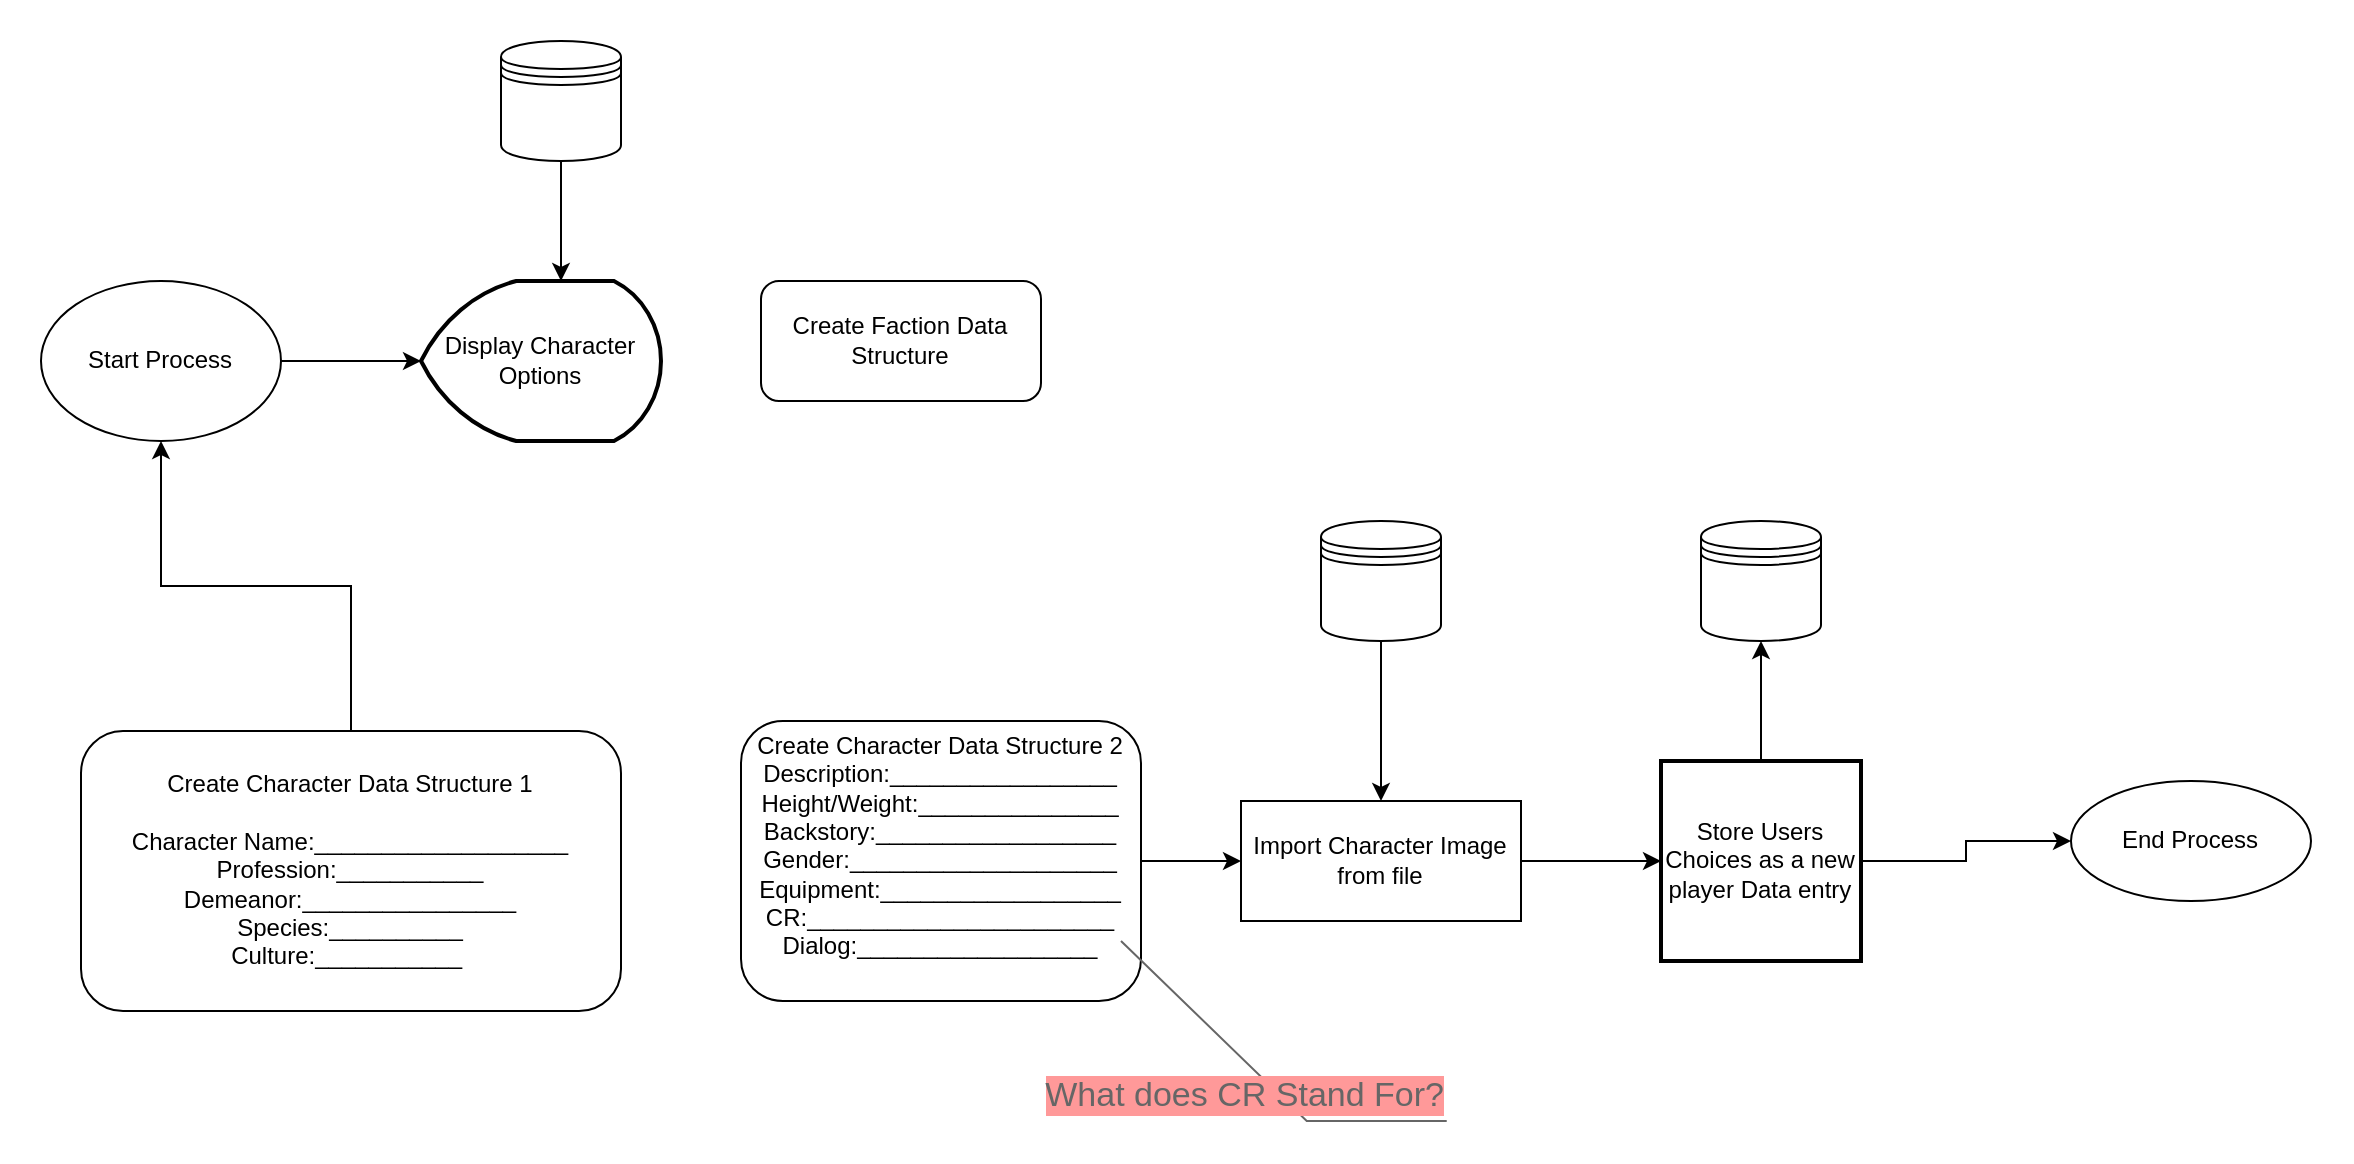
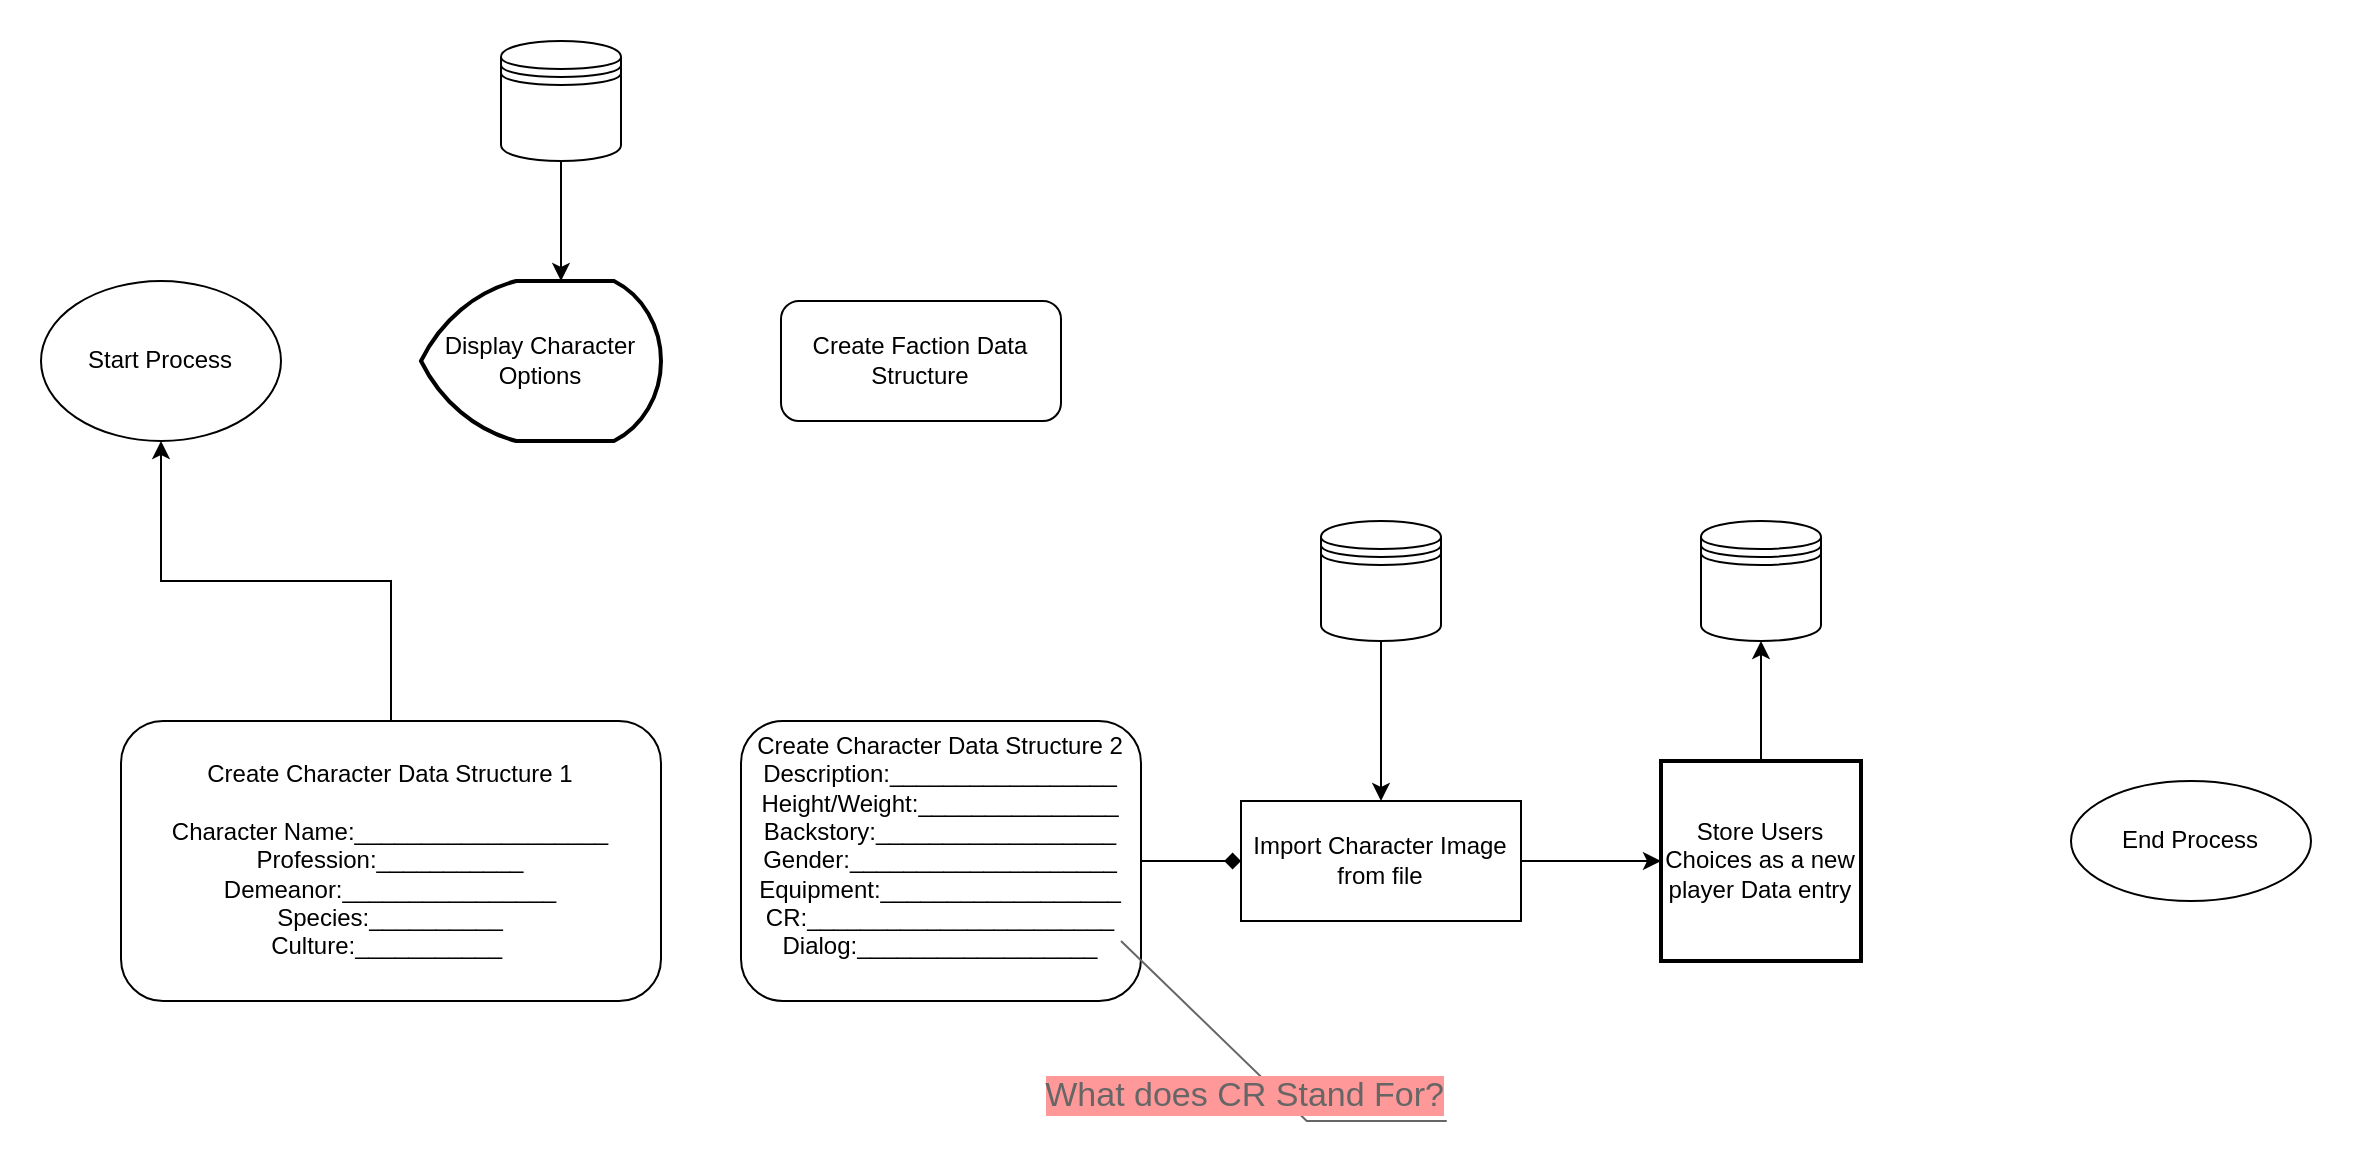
  <mxCell id="0" />
  <mxCell id="1" parent="0" />
- <mxCell id="2" style="edgeStyle=orthogonalEdgeStyle;rounded=0;orthogonalLoop=1;jettySize=auto;html=1;" parent="1" source="3" target="4" edge="1"><mxGeometry relative="1" as="geometry" /></mxCell>
  <mxCell id="3" value="Start Process" style="ellipse;whiteSpace=wrap;html=1;" parent="1" vertex="1"><mxGeometry x="20" y="140" width="120" height="80" as="geometry" /></mxCell>
  <mxCell id="4" value="Display Character Options" style="strokeWidth=2;html=1;shape=mxgraph.flowchart.display;whiteSpace=wrap;" parent="1" vertex="1"><mxGeometry x="210" y="140" width="120" height="80" as="geometry" /></mxCell>
- <mxCell id="5" style="edgeStyle=orthogonalEdgeStyle;rounded=0;orthogonalLoop=1;jettySize=auto;html=1;" parent="1" source="7" target="12" edge="1"><mxGeometry relative="1" as="geometry"><mxPoint x="360" y="430" as="targetPoint" /></mxGeometry></mxCell>
  <mxCell id="6" style="edgeStyle=orthogonalEdgeStyle;rounded=0;orthogonalLoop=1;jettySize=auto;html=1;exitX=0.5;exitY=0;exitDx=0;exitDy=0;entryX=0.5;entryY=1;entryDx=0;entryDy=0;" parent="1" source="7" target="13" edge="1"><mxGeometry relative="1" as="geometry" /></mxCell>
  <mxCell id="7" value="Store Users Choices as a new player Data entry" style="rounded=1;whiteSpace=wrap;html=1;absoluteArcSize=1;arcSize=0;strokeWidth=2;" parent="1" vertex="1"><mxGeometry x="830" y="380" width="100" height="100" as="geometry" /></mxCell>
  <mxCell id="8" style="edgeStyle=orthogonalEdgeStyle;rounded=0;orthogonalLoop=1;jettySize=auto;html=1;" parent="1" source="9" target="3" edge="1"><mxGeometry relative="1" as="geometry" /></mxCell>
- <mxCell id="9" value="Create Character Data Structure 1&lt;br&gt;&lt;br&gt;&lt;div&gt;Character Name:___________________&lt;/div&gt;&lt;div&gt;Profession:___________&lt;/div&gt;&lt;div&gt;Demeanor:________________&lt;/div&gt;&lt;div&gt;Species:__________&lt;/div&gt;&lt;span&gt;Culture:___________&lt;/span&gt;&amp;nbsp;&lt;br&gt;" style="rounded=1;whiteSpace=wrap;html=1;" parent="1" vertex="1"><mxGeometry x="40" y="365" width="270" height="140" as="geometry" /></mxCell>
- <mxCell id="10" style="edgeStyle=orthogonalEdgeStyle;rounded=0;orthogonalLoop=1;jettySize=auto;html=1;exitX=1;exitY=0.5;exitDx=0;exitDy=0;" parent="1" source="11" target="16" edge="1"><mxGeometry relative="1" as="geometry" /></mxCell>
+ <mxCell id="9" value="Create Character Data Structure 1&lt;br&gt;&lt;br&gt;&lt;div&gt;Character Name:___________________&lt;/div&gt;&lt;div&gt;Profession:___________&lt;/div&gt;&lt;div&gt;Demeanor:________________&lt;/div&gt;&lt;div&gt;Species:__________&lt;/div&gt;&lt;span&gt;Culture:___________&lt;/span&gt;&amp;nbsp;&lt;br&gt;" style="rounded=1;whiteSpace=wrap;html=1;" parent="1" vertex="1"><mxGeometry x="60" y="360" width="270" height="140" as="geometry" /></mxCell>
+ <mxCell id="10" style="edgeStyle=orthogonalEdgeStyle;rounded=0;orthogonalLoop=1;jettySize=auto;html=1;exitX=1;exitY=0.5;exitDx=0;exitDy=0;endArrow=diamond;" parent="1" source="11" target="16" edge="1"><mxGeometry relative="1" as="geometry" /></mxCell>
  <mxCell id="11" value="Create Character Data Structure 2&lt;br&gt;&lt;div&gt;Description:_________________&lt;/div&gt;&lt;div&gt;Height/Weight:_______________&lt;/div&gt;&lt;div&gt;Backstory:__________________&lt;/div&gt;&lt;div&gt;Gender:____________________&lt;/div&gt;&lt;div&gt;Equipment:__________________&lt;/div&gt;&lt;div&gt;CR:_______________________&lt;/div&gt;&lt;div&gt;Dialog:__________________&lt;/div&gt;&amp;nbsp;" style="rounded=1;whiteSpace=wrap;html=1;" parent="1" vertex="1"><mxGeometry x="370" y="360" width="200" height="140" as="geometry" /></mxCell>
  <mxCell id="12" value="End Process" style="ellipse;whiteSpace=wrap;html=1;" parent="1" vertex="1"><mxGeometry x="1035" y="390" width="120" height="60" as="geometry" /></mxCell>
  <mxCell id="13" value="" style="shape=datastore;whiteSpace=wrap;html=1;" parent="1" vertex="1"><mxGeometry x="850" y="260" width="60" height="60" as="geometry" /></mxCell>
- <mxCell id="14" value="Create Faction Data Structure" style="rounded=1;whiteSpace=wrap;html=1;" parent="1" vertex="1"><mxGeometry x="380" y="140" width="140" height="60" as="geometry" /></mxCell>
+ <mxCell id="14" value="Create Faction Data Structure" style="rounded=1;whiteSpace=wrap;html=1;" parent="1" vertex="1"><mxGeometry x="390" y="150" width="140" height="60" as="geometry" /></mxCell>
  <mxCell id="15" style="edgeStyle=orthogonalEdgeStyle;rounded=0;orthogonalLoop=1;jettySize=auto;html=1;" parent="1" source="16" edge="1"><mxGeometry relative="1" as="geometry"><mxPoint x="830" y="430" as="targetPoint" /></mxGeometry></mxCell>
  <mxCell id="16" value="Import Character Image from file" style="whiteSpace=wrap;html=1;rounded=0;" parent="1" vertex="1"><mxGeometry x="620" y="400" width="140" height="60" as="geometry" /></mxCell>
  <mxCell id="17" style="edgeStyle=orthogonalEdgeStyle;rounded=0;orthogonalLoop=1;jettySize=auto;html=1;entryX=0.5;entryY=0;entryDx=0;entryDy=0;" parent="1" source="18" target="16" edge="1"><mxGeometry relative="1" as="geometry" /></mxCell>
  <mxCell id="18" value="" style="shape=datastore;whiteSpace=wrap;html=1;" parent="1" vertex="1"><mxGeometry x="660" y="260" width="60" height="60" as="geometry" /></mxCell>
  <mxCell id="19" value="" style="edgeStyle=orthogonalEdgeStyle;rounded=0;orthogonalLoop=1;jettySize=auto;html=1;" parent="1" source="20" target="4" edge="1"><mxGeometry relative="1" as="geometry"><Array as="points"><mxPoint x="280" y="120" /><mxPoint x="280" y="120" /></Array></mxGeometry></mxCell>
  <mxCell id="20" value="" style="shape=datastore;whiteSpace=wrap;html=1;" parent="1" vertex="1"><mxGeometry x="250" y="20" width="60" height="60" as="geometry" /></mxCell>
  <mxCell id="21" value="What does CR Stand For?" style="strokeWidth=1;shadow=0;dashed=0;align=center;html=1;shape=mxgraph.mockup.text.callout;linkText=;textSize=17;textColor=#666666;callDir=SE;callStyle=line;fontSize=17;fontColor=#666666;align=right;verticalAlign=bottom;strokeColor=#666666;labelBackgroundColor=#FF9999;" vertex="1" parent="1"><mxGeometry x="560" y="470" width="162.86" height="90" as="geometry" /></mxCell>
